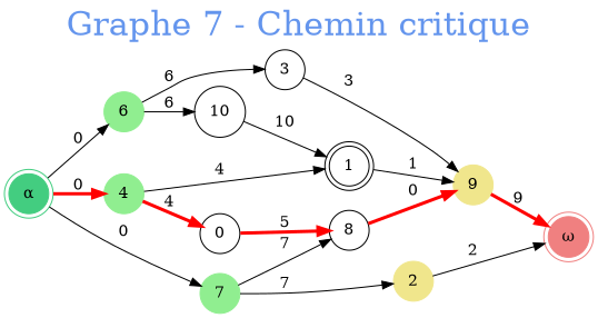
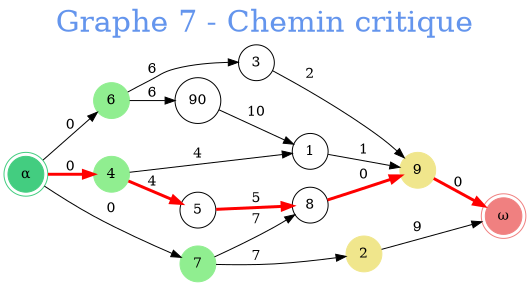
  digraph {
    fontcolor=cornflowerblue
    fontsize=30
    label="Graphe 7 - Chemin critique"
    labelloc=t
    rankdir=LR
    node [shape=circle style=filled]
    n1 [color=seagreen3 label="α" shape=doublecircle]
    n2 [color=lightgreen label=4]
    n3 [color=lightgreen label=6]
    n4 [color=lightgreen label=7]
-   n5 [label=1 shape=doublecircle style=""]
-   n6 [label=0 style=""]
+   n5 [label=1 style=""]
+   n6 [label=5 style=""]
    n7 [label=3 style=""]
-   n8 [label=10 style=""]
+   n8 [label=90 style=""]
    n9 [color=khaki label=2]
    n10 [label=8 style=""]
    n11 [color=khaki label=9]
    n12 [color=lightcoral label="ω" shape=doublecircle]
    n1 -> n2 [color=red constraint=true label=0 penwidth=3.0]
    n1 -> n3 [label=0]
    n1 -> n4 [label=0]
    n2 -> n5 [label=4]
    n2 -> n6 [color=red constraint=true label=4 penwidth=3.0]
    n3 -> n7 [label=6]
    n3 -> n8 [label=6]
    n4 -> n9 [label=7]
    n4 -> n10 [label=7]
    n5 -> n11 [label=1]
    n6 -> n10 [color=red constraint=true label=5 penwidth=3.0]
-   n7 -> n11 [label=3]
+   n7 -> n11 [label=2]
    n8 -> n5 [label=10]
-   n9 -> n12 [label=2]
+   n9 -> n12 [label=9]
    n10 -> n11 [color=red constraint=true label=0 penwidth=3.0]
-   n11 -> n12 [color=red constraint=true label=9 penwidth=3.0]
+   n11 -> n12 [color=red constraint=true label=0 penwidth=3.0]
  }
